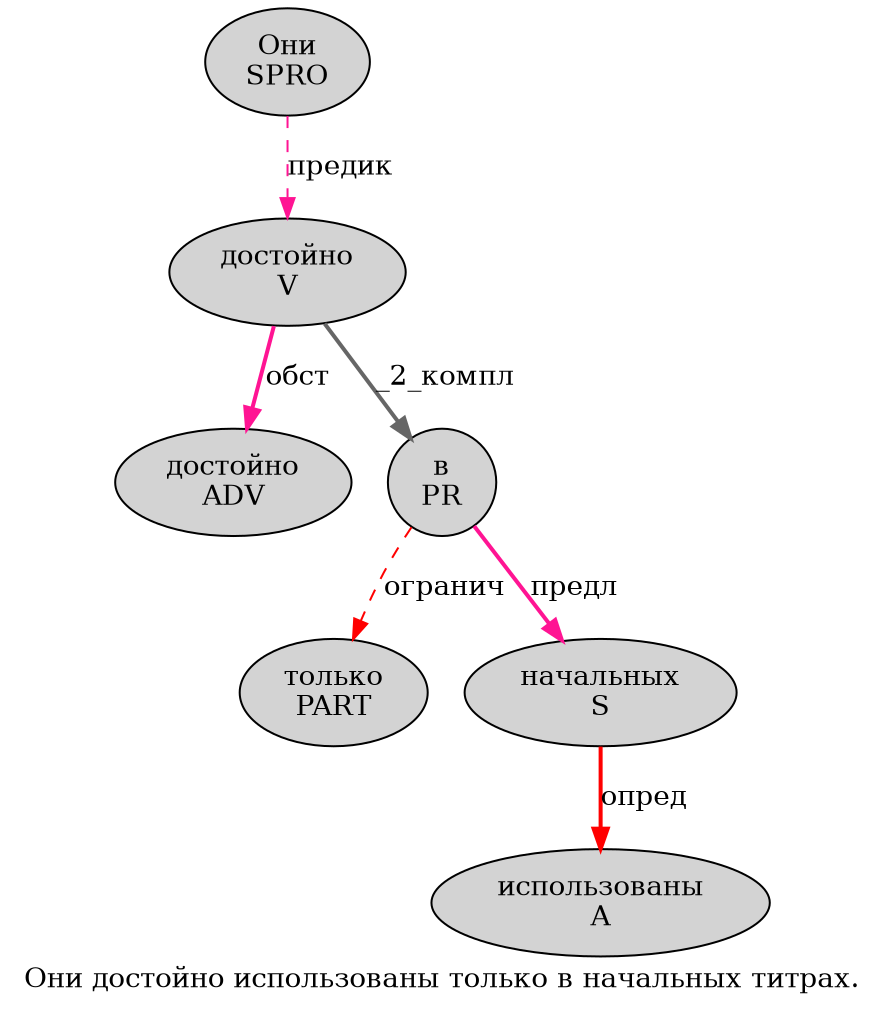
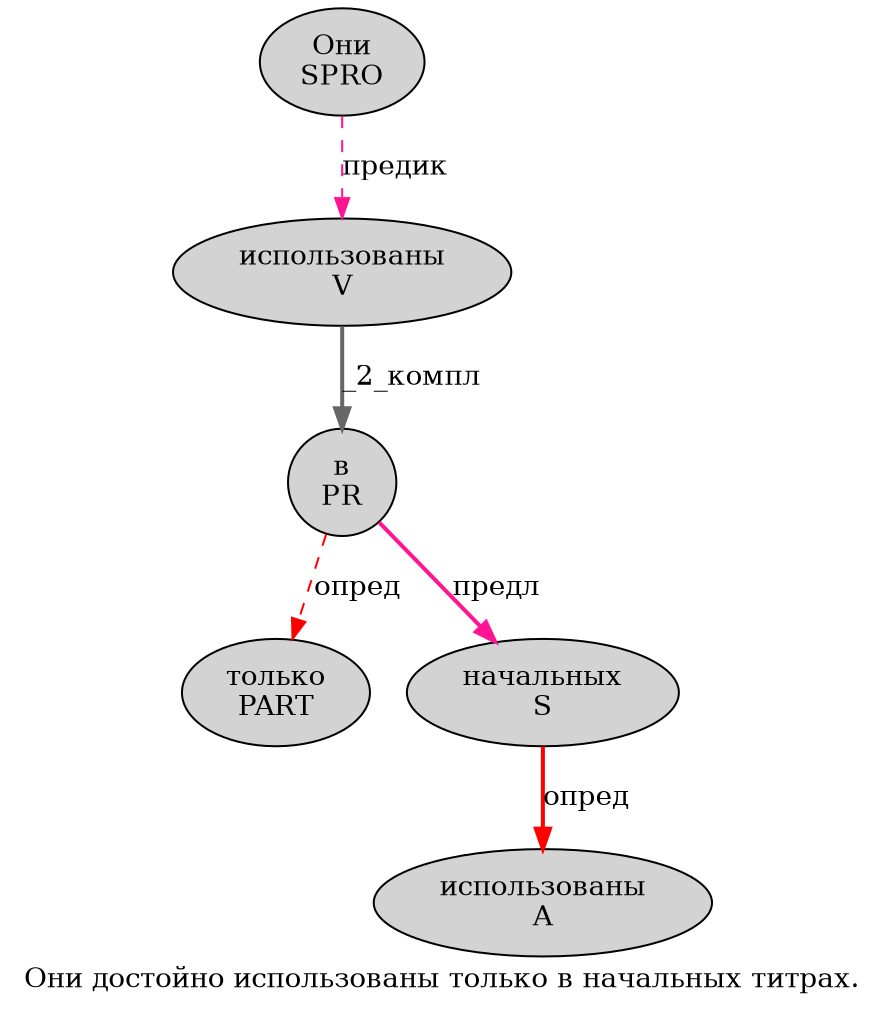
  digraph {
    label="Они достойно использованы только в начальных титрах."
    node [fillcolor=lightgray penwidth=1 shape=ellipse style=filled]
    edge [color=deeppink style=bold]
    n1 [label="Они\nSPRO"]
-   n2 [label="достойно\nV"]
-   n3 [label="достойно\nADV"]
+   n2 [label="использованы\nV"]
    n4 [label="в\nPR"]
    n5 [label="только\nPART"]
    n6 [label="начальных\nS"]
    n7 [label="использованы\nA"]
    n1 -> n2 [label="предик" style=dashed]
-   n2 -> n3 [label="обст"]
    n2 -> n4 [color=gray40 label="_2_компл"]
-   n4 -> n5 [color=red label="огранич" style=dashed]
+   n4 -> n5 [color=red label="опред" style=dashed]
    n4 -> n6 [label="предл"]
    n6 -> n7 [color=red label="опред"]
  }
